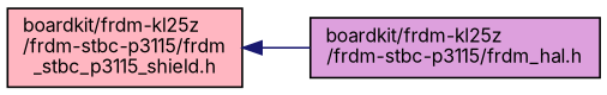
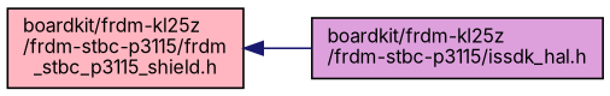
  digraph {
    rankdir=LR
    fontname=Inter
    node [color=black fontname=Inter fontsize=10 shape=record style=filled]
    n1 [fillcolor=lightpink fontcolor=black height=0.2 label="boardkit/frdm-kl25z\l/frdm-stbc-p3115/frdm\l_stbc_p3115_shield.h" width=0.4]
-   n2 [fillcolor=plum height=0.2 label="boardkit/frdm-kl25z\l/frdm-stbc-p3115/frdm_hal.h" width=0.4]
+   n2 [fillcolor=plum height=0.2 label="boardkit/frdm-kl25z\l/frdm-stbc-p3115/issdk_hal.h" width=0.4]
    n1 -> n2 [color=midnightblue dir=back fontname=Inter fontsize=10 labelfontname=Helvetica labelfontsize=10 style=solid]
  }
